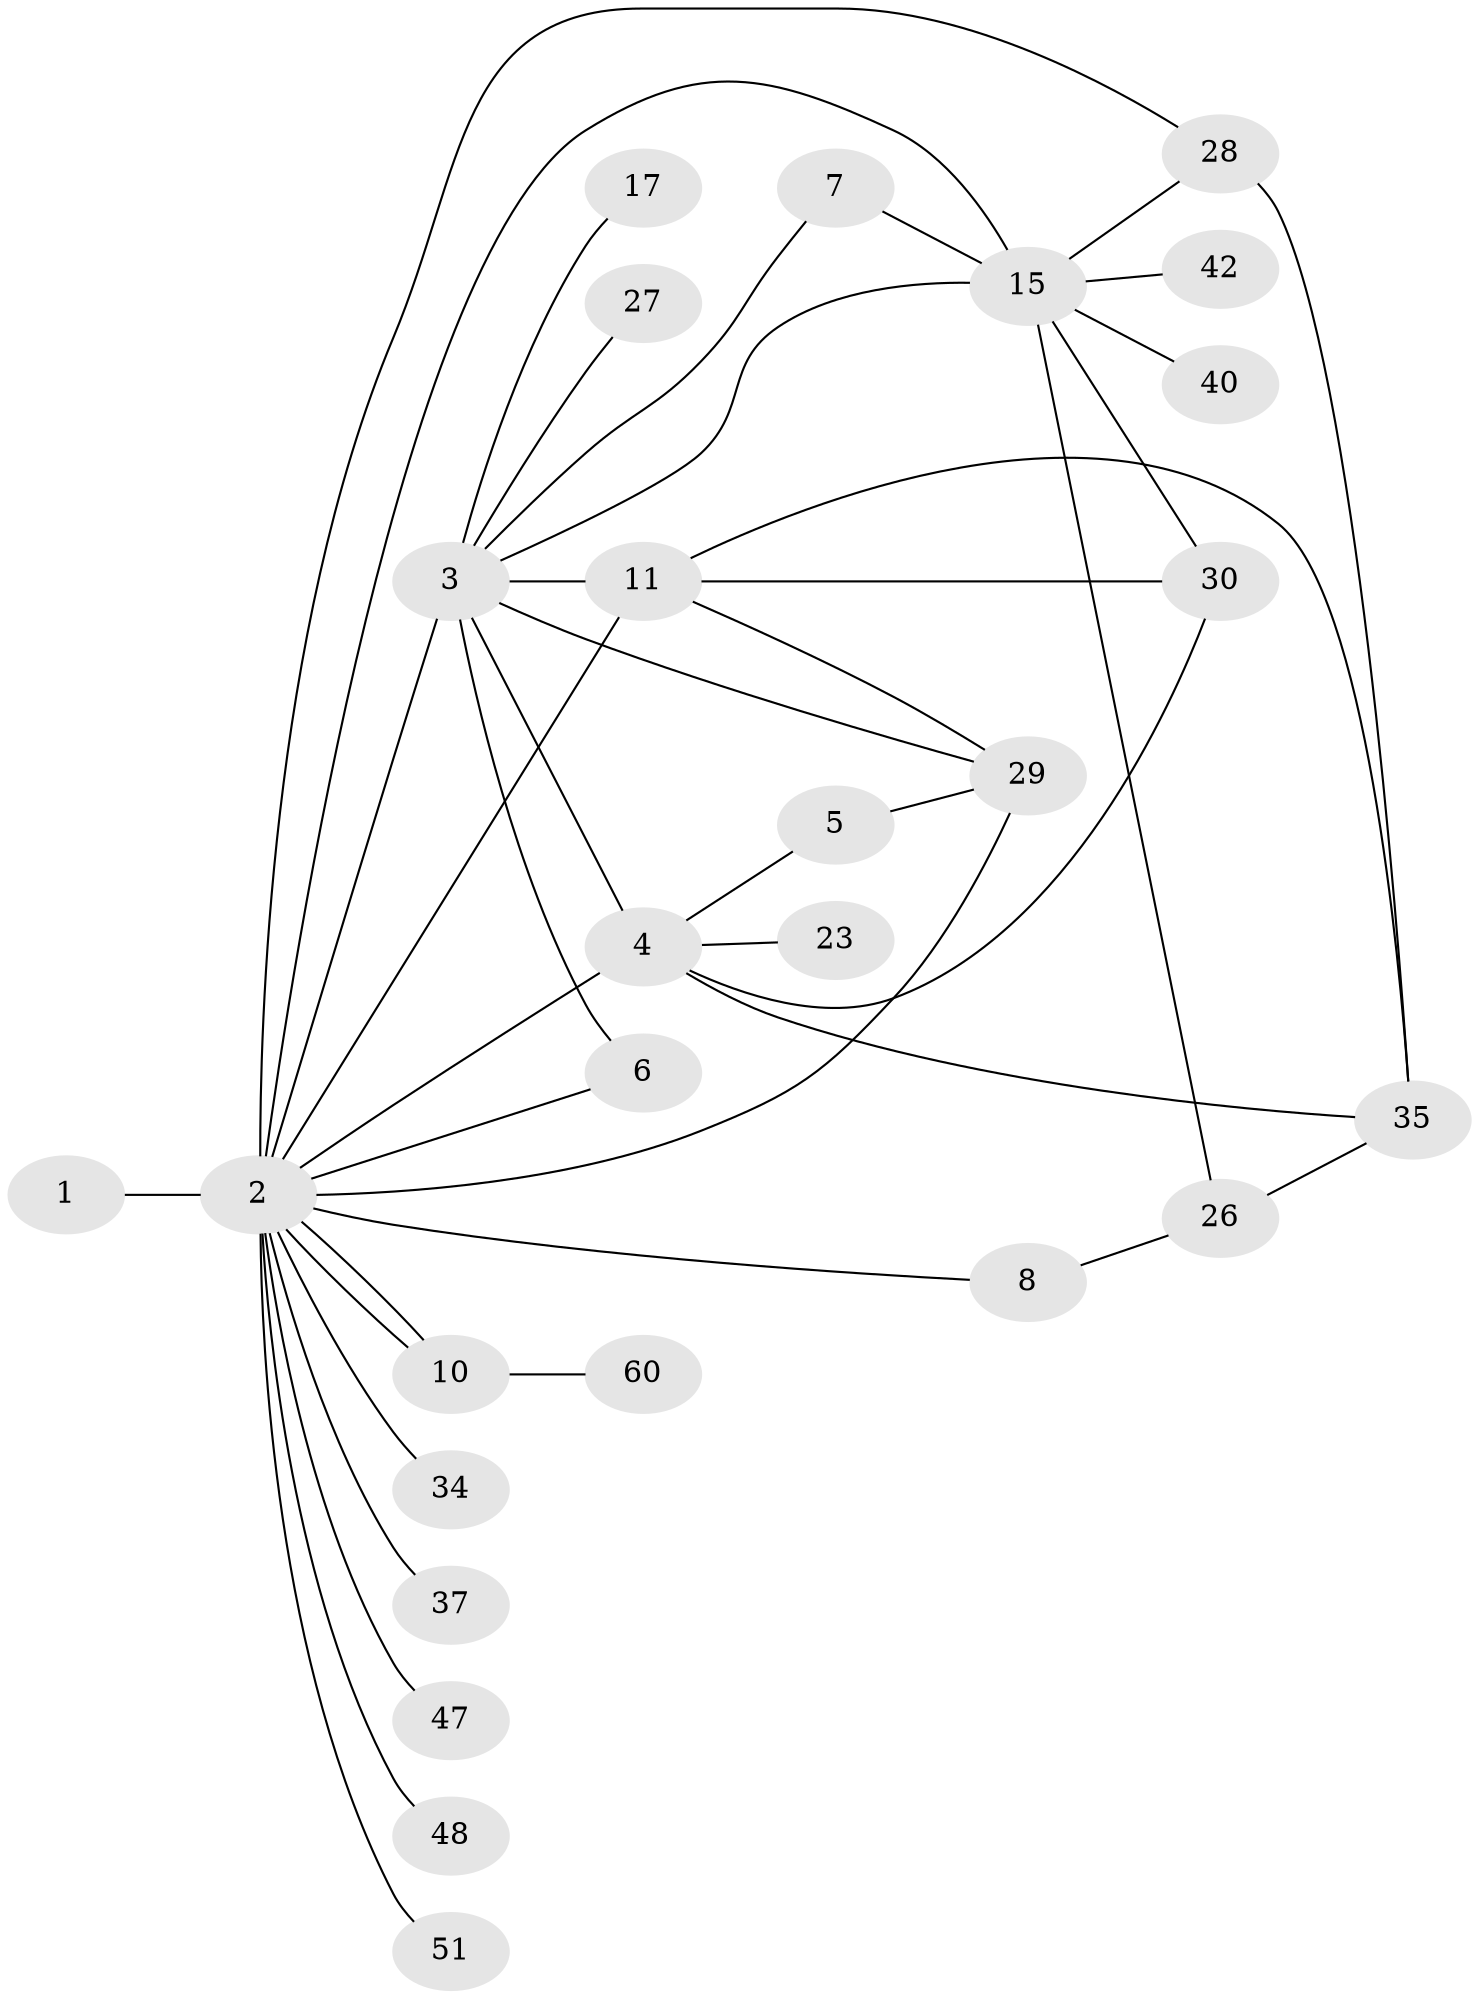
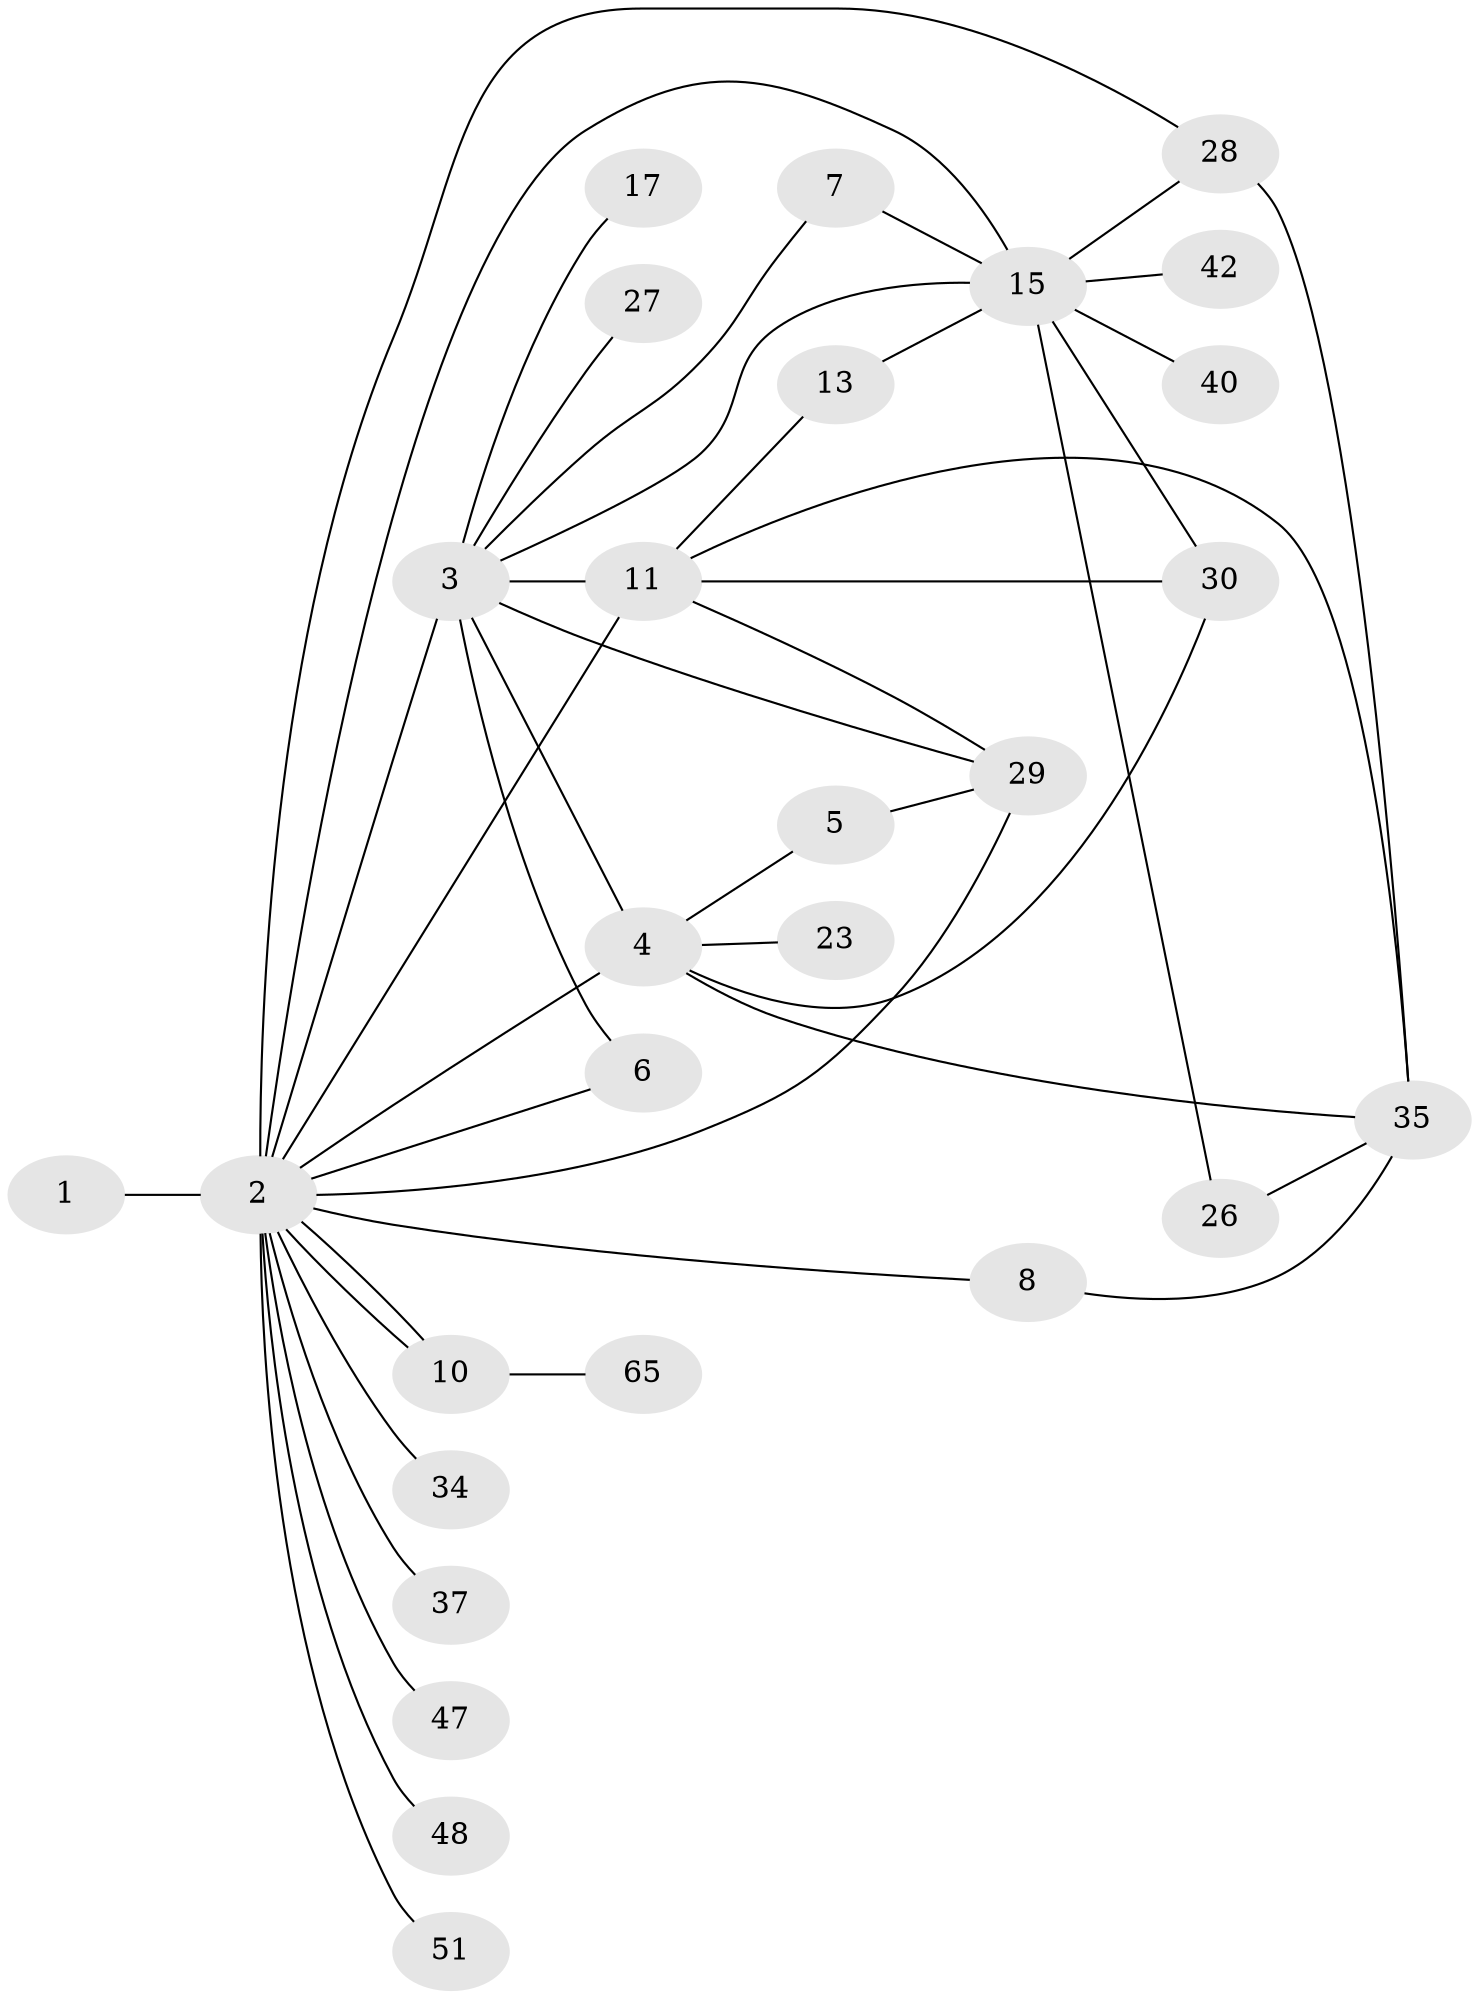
  graph {
    rankdir=LR
    node [color=gray90 style=filled]
    1
    2
    3 [super="+16+14"]
    4 [super="+39"]
    6 [super="+9+49"]
    8 [super="+25"]
    10
    11 [super="+24+31"]
    15 [super="+50+56+33+22+19"]
    28
    29 [super="+45+43"]
    34
    37
    47
    48
    n16 [label=51]
    7 [super="+32"]
    17
    27
    5
    23
    30 [super="+41"]
    35 [super="+44"]
-   60
+   60 [label=65]
+   13
    26
    40
    42
    1 -- 2
    2 -- 3 [weight=2]
    2 -- 4
    2 -- 6
    2 -- 8
    2 -- 10
    2 -- 10
    2 -- 11
    2 -- 15 [weight=2]
    2 -- 28
    2 -- 29
    2 -- 34
    2 -- 37
    2 -- 47
    2 -- 48
    2 -- n16
    3 -- 4
    3 -- 6
    3 -- 11
    3 -- 15 [weight=2]
    3 -- 29
    3 -- 7
    3 -- 17
    3 -- 27
    4 -- 5
    4 -- 23
    4 -- 30
    4 -- 35
-   8 -- 26
+   8 -- 35
    10 -- 60
    11 -- 29
    11 -- 30
    11 -- 35
+   11 -- 13
    15 -- 28
    15 -- 30
    15 -- 26
    15 -- 40
    15 -- 42
    28 -- 35
    7 -- 15
    5 -- 29
+   13 -- 15
    26 -- 35
  }
